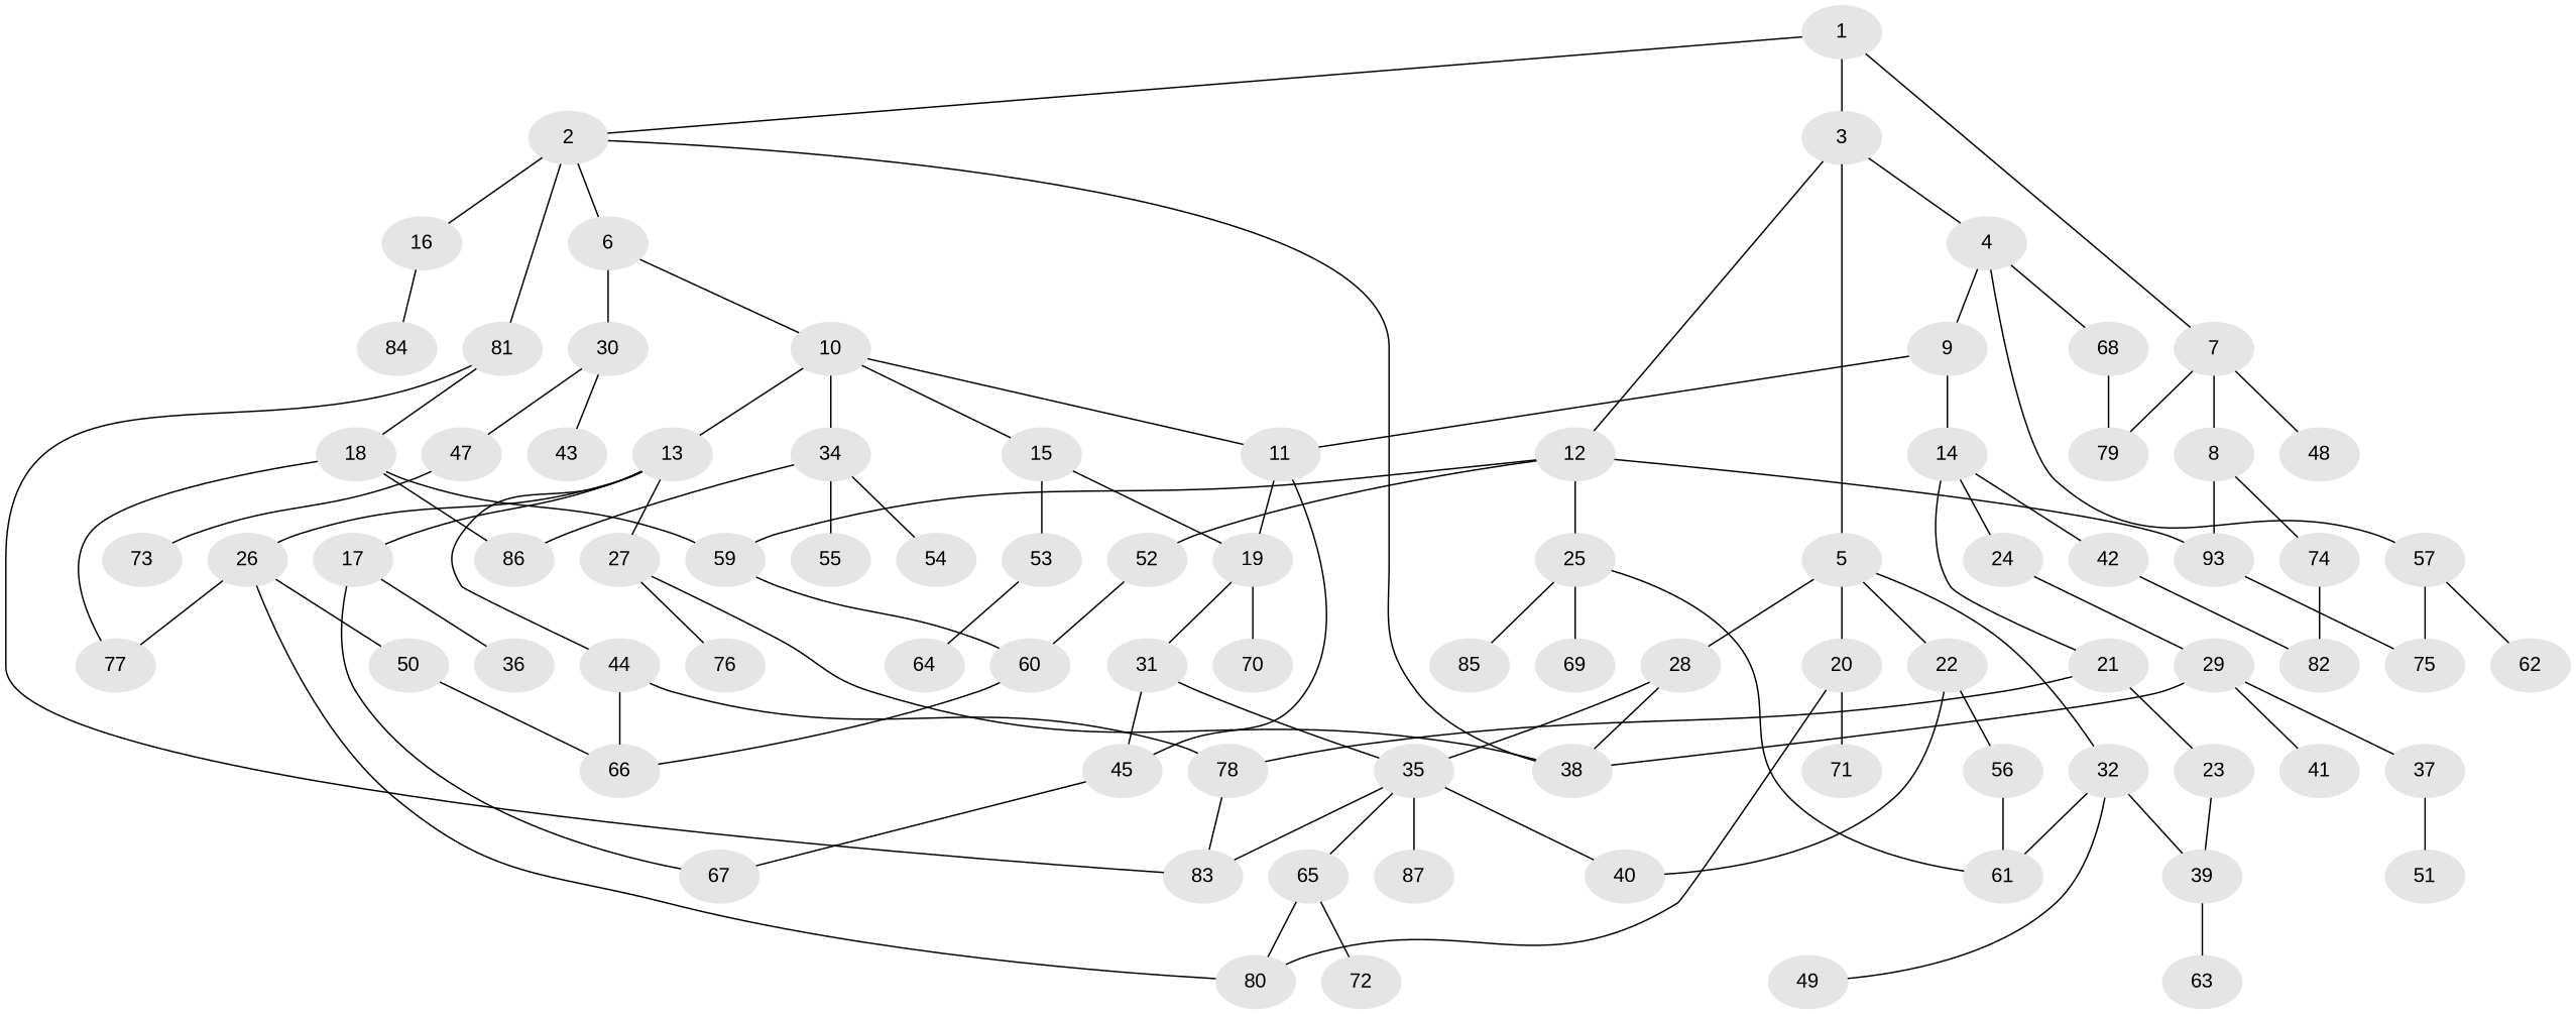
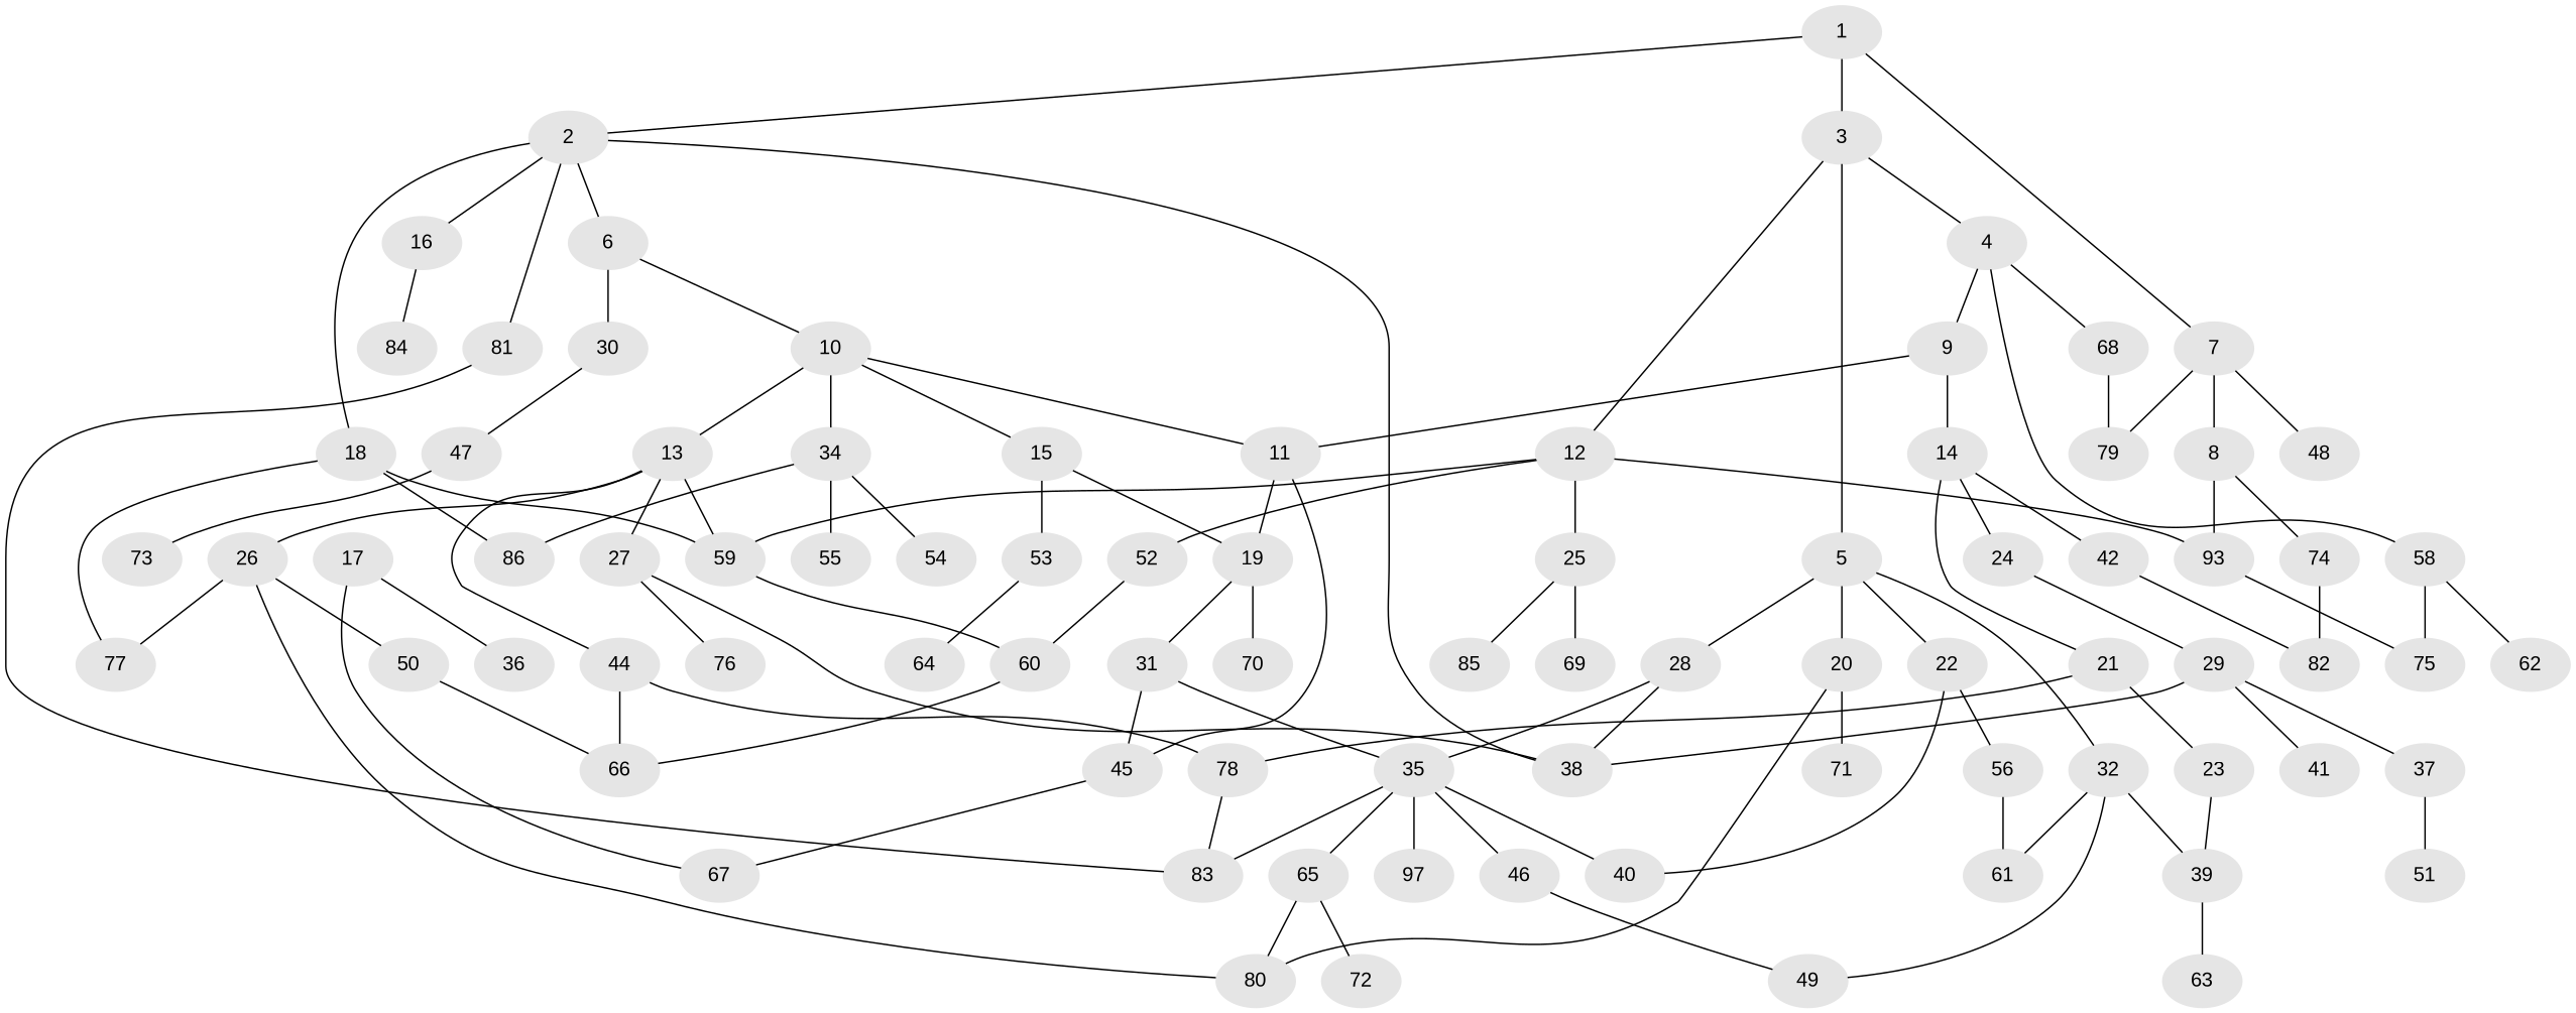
  graph {
    fontname="Liberation Sans"
    node [color=gray90 fontname="Liberation Sans" style=filled]
    edge [fontname="Liberation Sans"]
    1
    2
    3
    7
    6
    16
    18
    38
    81
    4
    5
    12
    8
    48
    79
    10
    30
    84
    59
    77
    86
    83
    9
-   58 [label=57]
+   58
    68
    20
    22
    28
    32
    n30 [label=93]
    25
    52
    11
    14
    75
    62
    71
    80
    40
    56
    35
    39
    61
    49
    13
    15
    34
-   43
    47
    74
    82
    19
    45
    21
    24
    42
    17
    26
    27
    44
    53
    54
    55
    31
    70
    67
    69
    85
    60
    36
    50
    76
    78
    66
    23
    29
    64
    63
    37
    41
+   46
    65
-   87
+   87 [label=97]
    51
    73
    72
    1 -- 2
    1 -- 3
    1 -- 7
    2 -- 6
    2 -- 16
-   81 -- 18
+   2 -- 18
    2 -- 38
    2 -- 81
    3 -- 4
    3 -- 5
    3 -- 12
    7 -- 8
    7 -- 48
    7 -- 79
    6 -- 10
    6 -- 30
    16 -- 84
    18 -- 59
    18 -- 77
    18 -- 86
    81 -- 83
    4 -- 9
    4 -- 58
    4 -- 68
    5 -- 20
    5 -- 22
    5 -- 28
    5 -- 32
    12 -- 59
    12 -- n30
    12 -- 25
    12 -- 52
    8 -- n30
    8 -- 74
    10 -- 11
    10 -- 13
    10 -- 15
    10 -- 34
-   30 -- 43
    30 -- 47
    59 -- 60
    9 -- 11
    9 -- 14
    58 -- 75
    58 -- 62
    68 -- 79
    20 -- 71
    20 -- 80
    22 -- 40
    22 -- 56
    28 -- 38
    28 -- 35
    32 -- 39
    32 -- 61
    32 -- 49
    n30 -- 75
-   25 -- 61
    25 -- 69
    25 -- 85
    52 -- 60
    11 -- 19
    11 -- 45
    14 -- 21
    14 -- 24
    14 -- 42
    56 -- 61
    35 -- 83
    35 -- 40
+   35 -- 46
    35 -- 65
    35 -- 87
    39 -- 63
-   13 -- 17
+   13 -- 59
    13 -- 26
    13 -- 27
    13 -- 44
    15 -- 19
    15 -- 53
    34 -- 86
    34 -- 54
    34 -- 55
    47 -- 73
    74 -- 82
    19 -- 31
    19 -- 70
    45 -- 67
    21 -- 78
    21 -- 23
    24 -- 29
    42 -- 82
    17 -- 67
    17 -- 36
    26 -- 77
    26 -- 80
    26 -- 50
    27 -- 38
    27 -- 76
    44 -- 78
    44 -- 66
    53 -- 64
    31 -- 35
    31 -- 45
    60 -- 66
    50 -- 66
    78 -- 83
    23 -- 39
    29 -- 38
    29 -- 37
    29 -- 41
    37 -- 51
+   46 -- 49
    65 -- 80
    65 -- 72
  }
